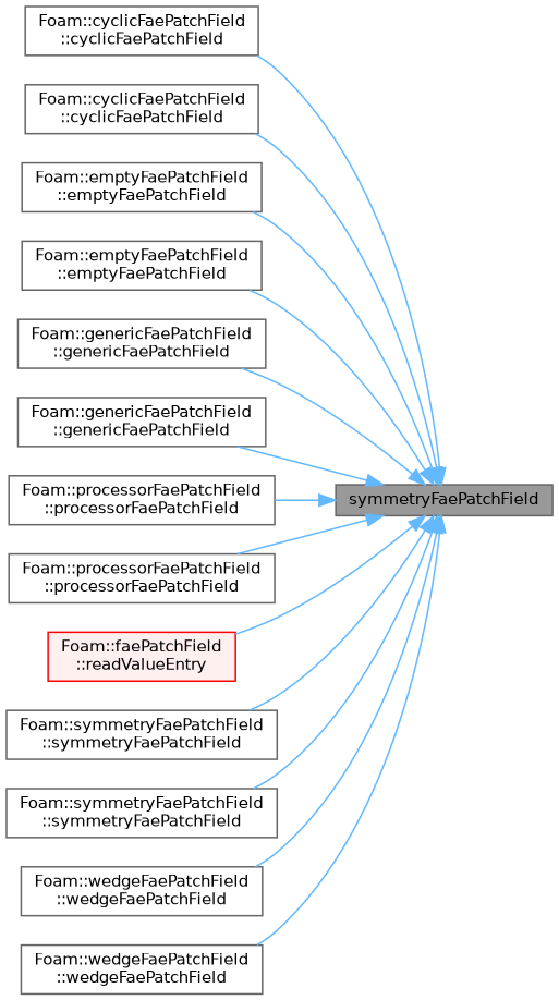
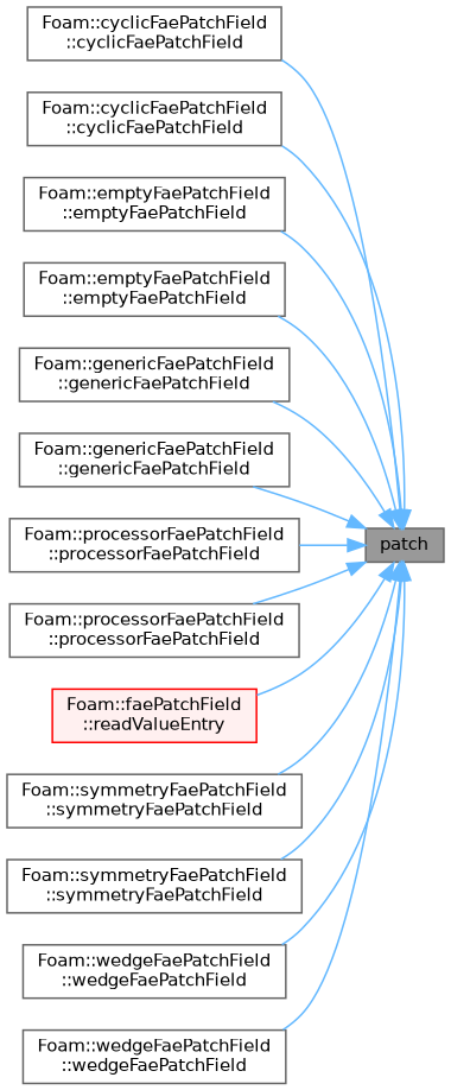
  digraph {
    rankdir=RL
    node [color=grey40 fillcolor=white fontname=Helvetica fontsize=10 shape=box style=filled]
    edge [color=steelblue1 dir=back fontname=Helvetica fontsize=10 labelfontname=Helvetica labelfontsize=10 style=solid]
-   n1 [color=gray40 fillcolor=grey60 fontcolor=black height=0.2 label=symmetryFaePatchField width=0.4]
+   n1 [color=gray40 fillcolor=grey60 fontcolor=black height=0.2 label=patch width=0.4]
    n2 [height=0.2 label="Foam::cyclicFaePatchField\l::cyclicFaePatchField" width=0.4]
    n3 [height=0.2 label="Foam::cyclicFaePatchField\l::cyclicFaePatchField" width=0.4]
    n4 [height=0.2 label="Foam::emptyFaePatchField\l::emptyFaePatchField" width=0.4]
    n5 [height=0.2 label="Foam::emptyFaePatchField\l::emptyFaePatchField" width=0.4]
    n6 [height=0.2 label="Foam::genericFaePatchField\l::genericFaePatchField" width=0.4]
    n7 [height=0.2 label="Foam::genericFaePatchField\l::genericFaePatchField" width=0.4]
    n8 [height=0.2 label="Foam::processorFaePatchField\l::processorFaePatchField" width=0.4]
    n9 [height=0.2 label="Foam::processorFaePatchField\l::processorFaePatchField" width=0.4]
    n10 [color=red fillcolor="#FFF0F0" height=0.2 label="Foam::faePatchField\l::readValueEntry" width=0.4]
    n11 [height=0.2 label="Foam::symmetryFaePatchField\l::symmetryFaePatchField" width=0.4]
    n12 [height=0.2 label="Foam::symmetryFaePatchField\l::symmetryFaePatchField" width=0.4]
    n13 [height=0.2 label="Foam::wedgeFaePatchField\l::wedgeFaePatchField" width=0.4]
    n14 [height=0.2 label="Foam::wedgeFaePatchField\l::wedgeFaePatchField" width=0.4]
    n1 -> n2
    n1 -> n3
    n1 -> n4
    n1 -> n5
    n1 -> n6
    n1 -> n7
    n1 -> n8
    n1 -> n9
    n1 -> n10
    n1 -> n11
    n1 -> n12
    n1 -> n13
    n1 -> n14
  }
